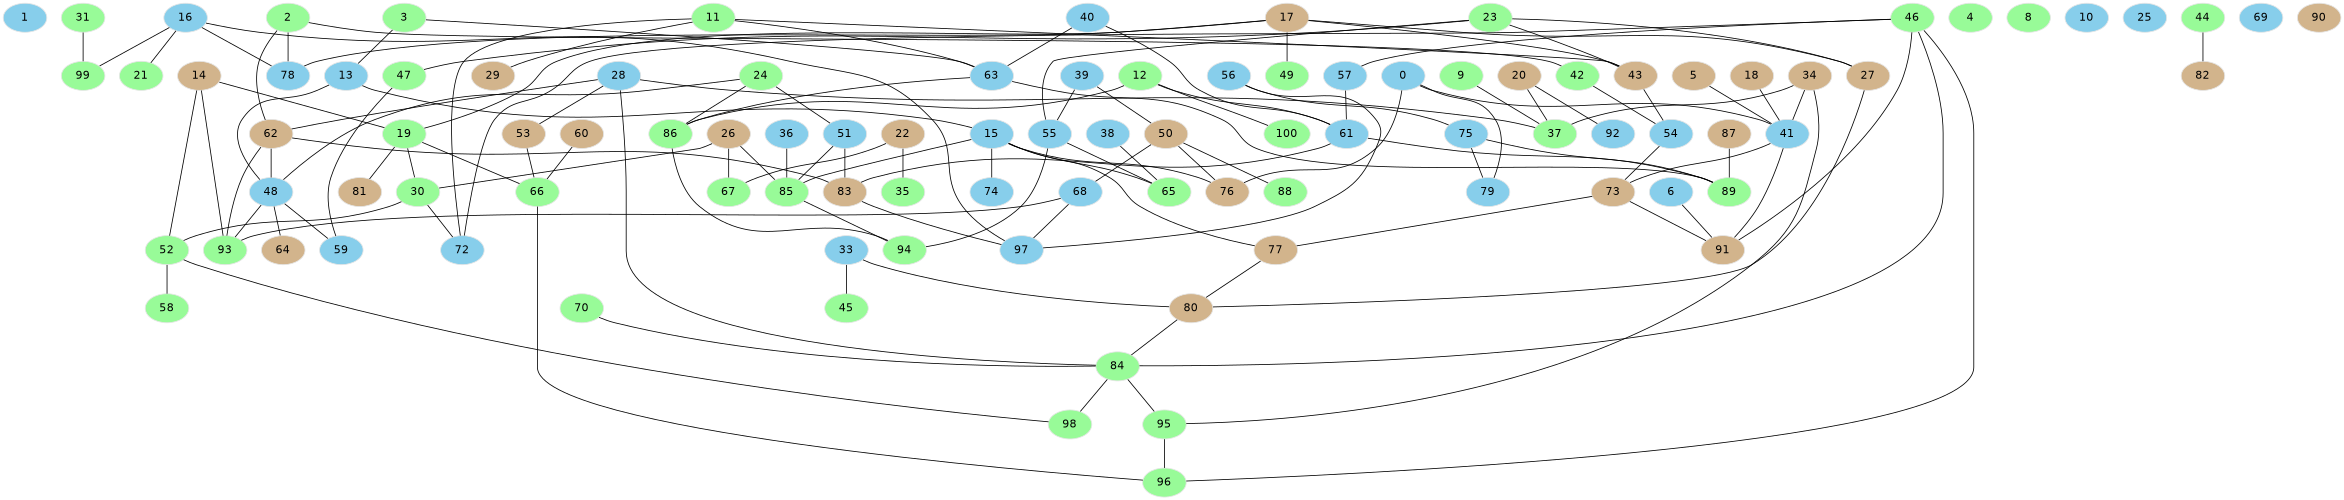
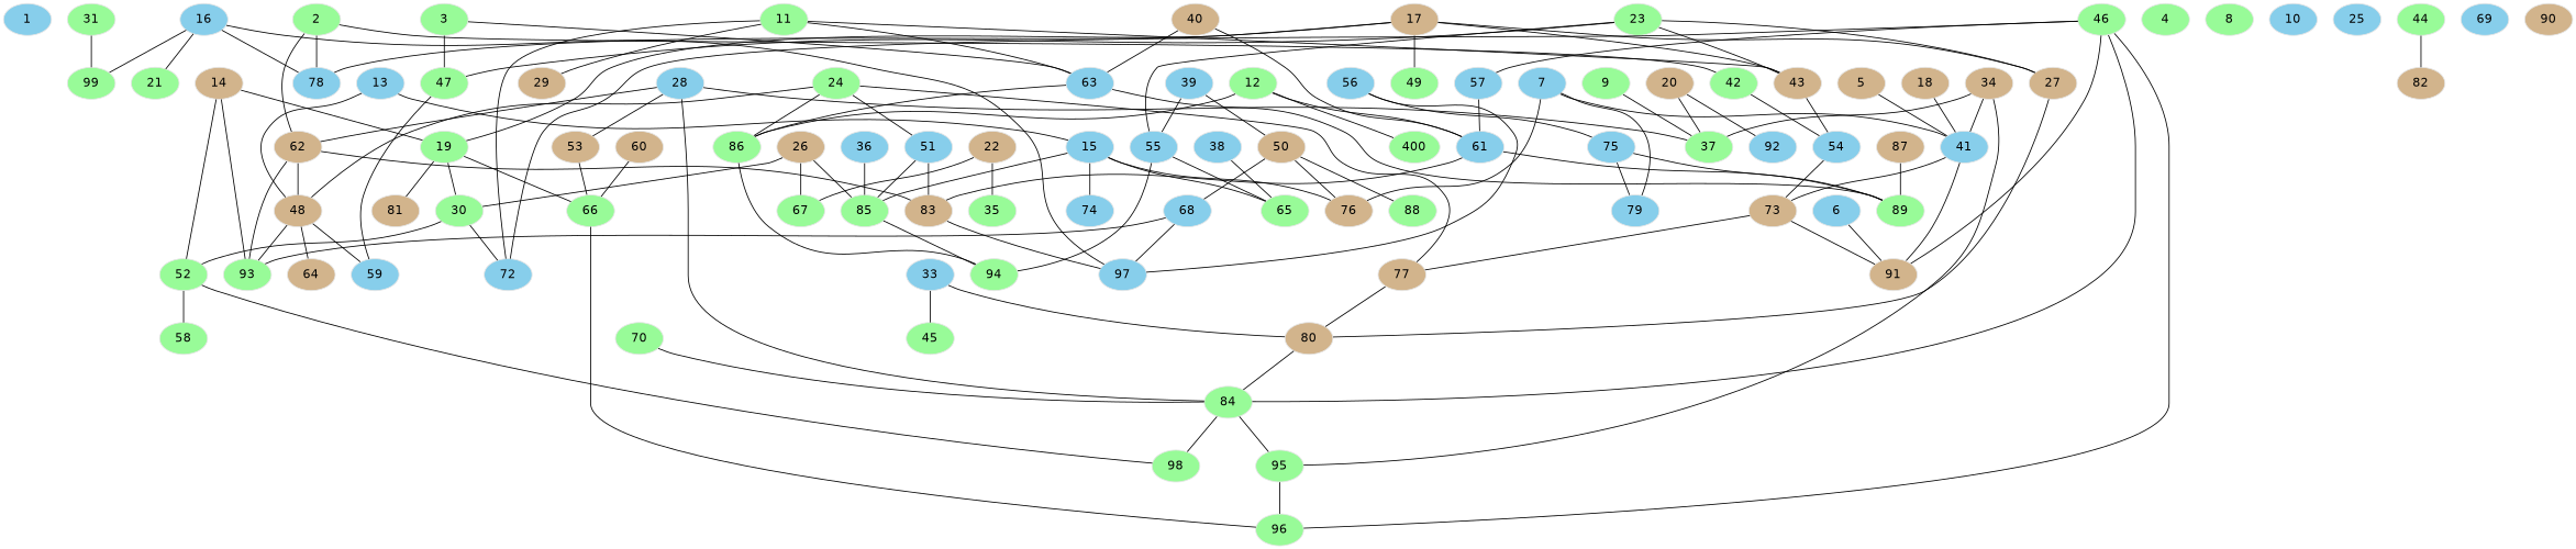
  graph {
    fontname="DejaVu Sans"
    node [color=gray90 fillcolor=palegreen fontname="DejaVu Sans" style=filled]
    edge [fontname="DejaVu Sans"]
    1 [fillcolor=skyblue]
    2
    42
    62 [fillcolor=tan]
    78 [fillcolor=skyblue]
    54 [fillcolor=skyblue]
-   48 [fillcolor=skyblue]
+   48 [fillcolor=tan]
    93
    83 [fillcolor=tan]
    3
    47
    63 [fillcolor=skyblue]
    59 [fillcolor=skyblue]
    86
    89
    4
    5 [fillcolor=tan]
    41 [fillcolor=skyblue]
    91 [fillcolor=tan]
    73 [fillcolor=tan]
    6 [fillcolor=skyblue]
-   7 [fillcolor=skyblue label=0]
+   7 [fillcolor=skyblue]
    76 [fillcolor=tan]
    79 [fillcolor=skyblue]
    8
    9
    37
    10 [fillcolor=skyblue]
    11
    29 [fillcolor=tan]
    43 [fillcolor=tan]
    72 [fillcolor=skyblue]
    61 [fillcolor=skyblue]
    12
-   100
+   100 [label=400]
    94
    13 [fillcolor=skyblue]
    15 [fillcolor=skyblue]
    65
    74 [fillcolor=skyblue]
    85
    64 [fillcolor=tan]
    14 [fillcolor=tan]
    19
    52
    30
    66
    81 [fillcolor=tan]
    58
    98
    16 [fillcolor=skyblue]
    21
    97 [fillcolor=skyblue]
    99
    17 [fillcolor=tan]
    27 [fillcolor=tan]
    49
    80 [fillcolor=tan]
    18 [fillcolor=tan]
    96
    20 [fillcolor=tan]
    92 [fillcolor=skyblue]
    22 [fillcolor=tan]
    35
    67
    23
    55 [fillcolor=skyblue]
    24
    51 [fillcolor=skyblue]
    77 [fillcolor=tan]
    25 [fillcolor=skyblue]
    26 [fillcolor=tan]
    84
    28 [fillcolor=skyblue]
    53 [fillcolor=tan]
    95
    31
    33 [fillcolor=skyblue]
    45
    34 [fillcolor=tan]
    36 [fillcolor=skyblue]
    38 [fillcolor=skyblue]
    39 [fillcolor=skyblue]
    50 [fillcolor=tan]
    88
    68 [fillcolor=skyblue]
-   40 [fillcolor=skyblue]
+   40 [fillcolor=tan]
    82 [fillcolor=tan]
    44
    46
    57 [fillcolor=skyblue]
    56 [fillcolor=skyblue]
    75 [fillcolor=skyblue]
    60 [fillcolor=tan]
    69 [fillcolor=skyblue]
    70
    87 [fillcolor=tan]
    90 [fillcolor=tan]
    2 -- 42
    2 -- 62
    2 -- 78
    42 -- 54
    62 -- 48
    62 -- 93
    62 -- 83
    54 -- 73
    48 -- 93
    48 -- 59
    48 -- 64
    83 -- 97
-   3 -- 13
+   3 -- 47
    3 -- 63
    47 -- 59
    63 -- 86
    63 -- 89
    86 -- 94
    5 -- 41
    41 -- 91
    41 -- 73
    73 -- 91
    73 -- 77
    6 -- 91
    7 -- 41
    7 -- 76
    7 -- 79
    9 -- 37
    11 -- 63
    11 -- 29
    11 -- 43
    11 -- 72
    43 -- 54
    61 -- 83
    61 -- 89
    12 -- 86
    12 -- 61
    12 -- 100
    13 -- 48
    13 -- 15
    15 -- 76
    15 -- 65
    15 -- 74
    15 -- 85
    85 -- 94
    14 -- 93
    14 -- 19
    14 -- 52
    19 -- 30
    19 -- 66
    19 -- 81
    52 -- 58
    52 -- 98
    30 -- 72
    30 -- 52
    66 -- 96
    16 -- 78
    16 -- 21
    16 -- 97
    16 -- 99
    17 -- 78
    17 -- 43
    17 -- 19
    17 -- 27
    17 -- 49
    27 -- 80
    80 -- 84
    18 -- 41
    20 -- 37
    20 -- 92
    22 -- 35
    22 -- 67
    23 -- 47
    23 -- 43
    23 -- 27
    23 -- 55
    55 -- 94
    55 -- 65
    24 -- 48
    24 -- 86
    24 -- 51
-   15 -- 77
+   24 -- 77
    51 -- 83
    51 -- 85
    77 -- 80
    26 -- 85
    26 -- 30
    26 -- 67
    84 -- 98
    84 -- 95
    28 -- 62
    28 -- 37
    28 -- 84
    28 -- 53
    53 -- 66
    95 -- 96
    31 -- 99
    33 -- 80
    33 -- 45
    34 -- 41
    34 -- 37
    34 -- 95
    36 -- 85
    38 -- 65
    39 -- 55
    39 -- 50
    50 -- 76
    50 -- 88
    50 -- 68
    68 -- 93
    68 -- 97
    40 -- 63
    40 -- 61
    44 -- 82
    46 -- 91
    46 -- 72
    46 -- 96
    46 -- 84
    46 -- 57
    57 -- 61
    56 -- 97
    56 -- 75
    75 -- 89
    75 -- 79
    60 -- 66
    70 -- 84
    87 -- 89
  }
